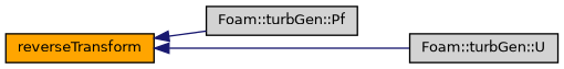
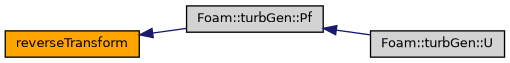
  digraph {
    rankdir=LR
    node [color=black fillcolor=lightgrey fontname=Helvetica fontsize=10 shape=record style=filled]
    edge [color=midnightblue dir=back fontname=Helvetica fontsize=10 labelfontname=Helvetica labelfontsize=10 style=solid]
    n1 [fillcolor=orange fontcolor=black height=0.2 label=reverseTransform width=0.4]
    n2 [height=0.2 label="Foam::turbGen::Pf" width=0.4]
    n3 [height=0.2 label="Foam::turbGen::U" width=0.4]
    n1 -> n2
-   n1 -> n3
+   n2 -> n3
  }
